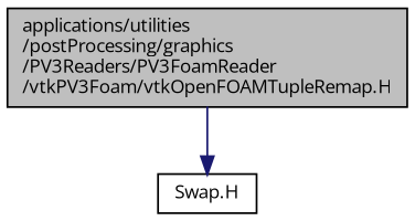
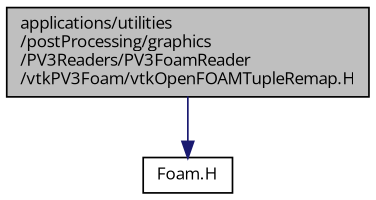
  digraph {
    fontname="Open Sans"
    node [color=black fontname="Open Sans" fontsize=10 shape=record]
    n1 [fillcolor=grey75 fontcolor=black height=0.2 label="applications/utilities\l/postProcessing/graphics\l/PV3Readers/PV3FoamReader\l/vtkPV3Foam/vtkOpenFOAMTupleRemap.H" style=filled width=0.4]
-   n2 [height=0.2 label="Swap.H" width=0.4]
+   n2 [height=0.2 label="Foam.H" width=0.4]
    n1 -> n2 [color=midnightblue fontname="Open Sans" fontsize=10 labelfontname=Helvetica labelfontsize=10 style=solid]
  }
